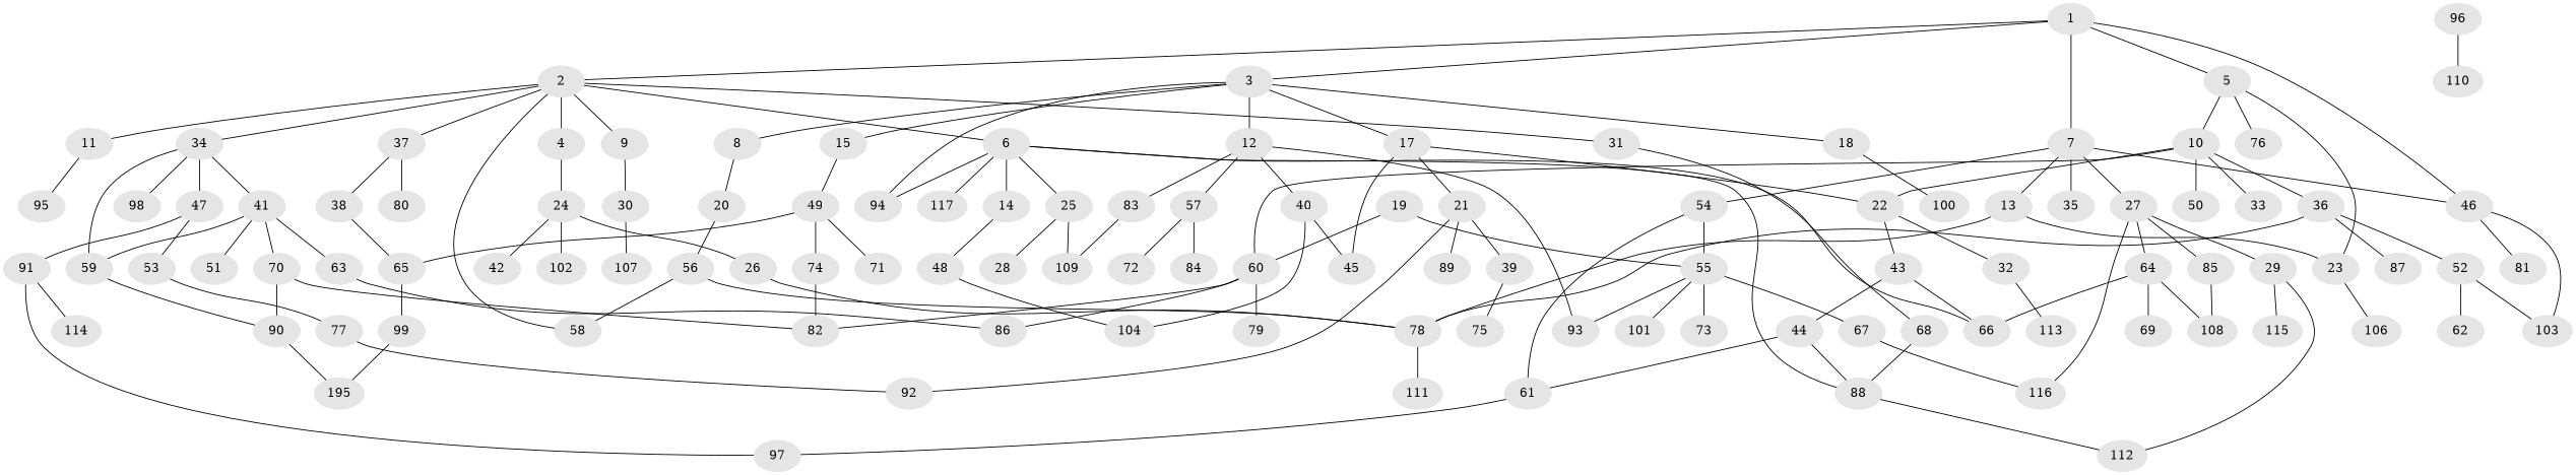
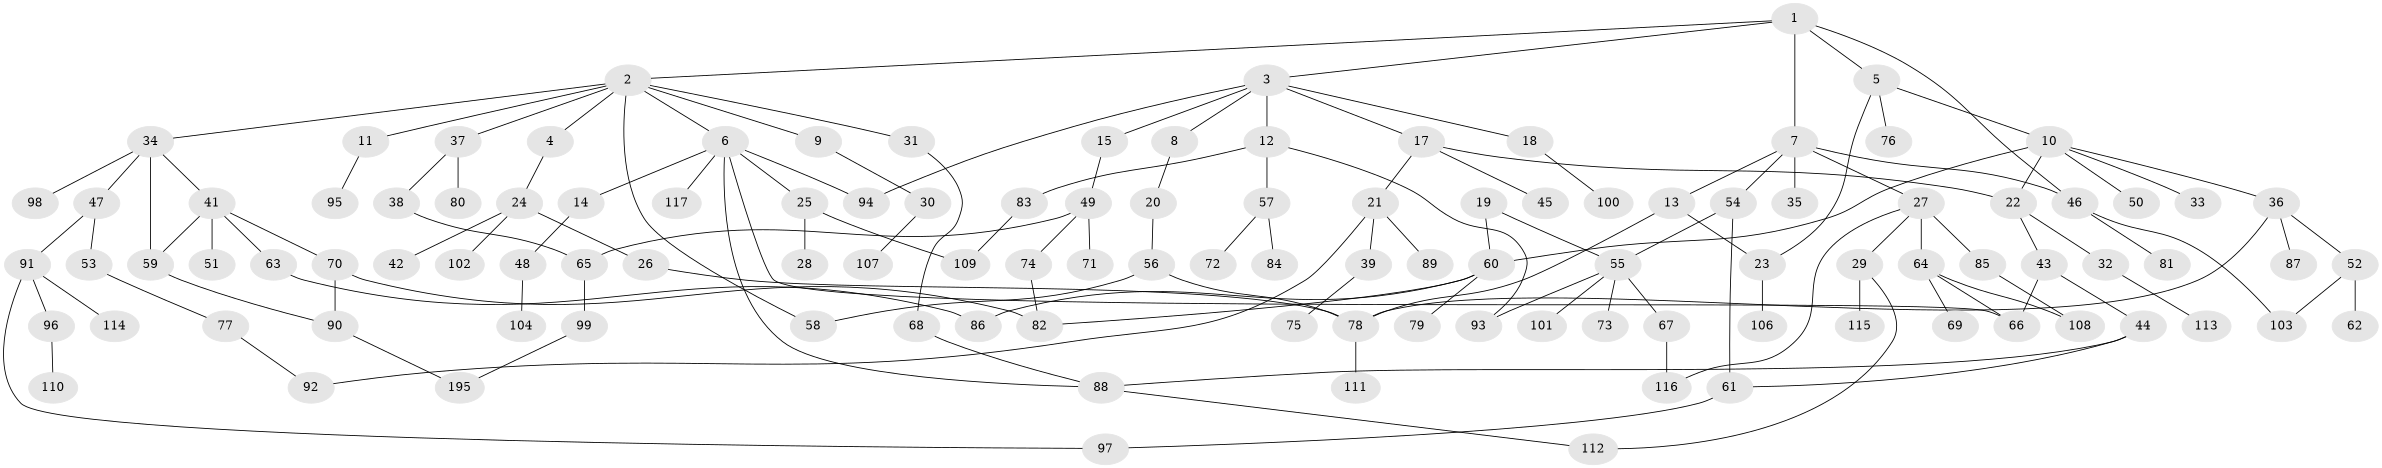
  graph {
    node [color=gray90 style=filled]
    1
    2
    3
    5
    7
    46
    4
    6
    9
    11
    31
    34
    37
    58
    8
    12
    15
    17
    18
    94
    10
    23
    76
    13
    27
    35
    54
    81
    103
    24
    14
    25
    66
    88
    117
    30
    95
    68
    41
    47
    59
    98
    38
    80
    20
-   40
    57
    83
    93
    49
    22
    21
    45
    100
    26
    42
    102
    33
    36
    50
    60
    106
    48
    28
    109
    112
    78
    29
    64
    85
    116
    55
    61
    56
    107
    32
    43
    52
    87
    86
    79
    82
    104
    72
    84
    111
    65
    71
    74
    19
    39
    89
    92
    67
    73
    101
    75
    113
    44
    115
    69
    108
    51
    63
    70
    53
    91
    90
    62
    99
    97
    77
    96
    114
    n115 [label=195]
    110
    1 -- 2
    1 -- 3
    1 -- 5
    1 -- 7
    1 -- 46
    2 -- 4
    2 -- 6
    2 -- 9
    2 -- 11
    2 -- 31
    2 -- 34
    2 -- 37
    2 -- 58
    3 -- 8
    3 -- 12
    3 -- 15
    3 -- 17
    3 -- 18
    3 -- 94
    5 -- 10
    5 -- 23
    5 -- 76
    7 -- 46
    7 -- 13
    7 -- 27
    7 -- 35
    7 -- 54
    46 -- 81
    46 -- 103
    4 -- 24
    6 -- 94
    6 -- 14
    6 -- 25
    6 -- 66
    6 -- 88
    6 -- 117
    9 -- 30
    11 -- 95
    31 -- 68
    34 -- 41
    34 -- 47
    34 -- 59
    34 -- 98
    37 -- 38
    37 -- 80
    8 -- 20
-   12 -- 40
    12 -- 57
    12 -- 83
    12 -- 93
    15 -- 49
    17 -- 22
    17 -- 21
    17 -- 45
    18 -- 100
    10 -- 22
    10 -- 33
    10 -- 36
    10 -- 50
    10 -- 60
    23 -- 106
    13 -- 23
    13 -- 78
    27 -- 29
    27 -- 64
    27 -- 85
    27 -- 116
    54 -- 55
    54 -- 61
    24 -- 26
    24 -- 42
    24 -- 102
    14 -- 48
    25 -- 28
    25 -- 109
    88 -- 112
    30 -- 107
    68 -- 88
    41 -- 59
    41 -- 51
    41 -- 63
    41 -- 70
    47 -- 53
    47 -- 91
    59 -- 90
    38 -- 65
    20 -- 56
-   40 -- 45
-   40 -- 104
    57 -- 72
    57 -- 84
    83 -- 109
    49 -- 65
    49 -- 71
    49 -- 74
    22 -- 32
    22 -- 43
    21 -- 39
    21 -- 89
    21 -- 92
    26 -- 78
    36 -- 78
    36 -- 52
    36 -- 87
    60 -- 86
    60 -- 79
    60 -- 82
    48 -- 104
    78 -- 111
    29 -- 112
    29 -- 115
    64 -- 66
    64 -- 69
    64 -- 108
    85 -- 108
    55 -- 93
    55 -- 67
    55 -- 73
    55 -- 101
    61 -- 97
    56 -- 58
    56 -- 78
    32 -- 113
    43 -- 66
    43 -- 44
    52 -- 103
    52 -- 62
    65 -- 99
    74 -- 82
    19 -- 60
    19 -- 55
    39 -- 75
    67 -- 116
    44 -- 88
    44 -- 61
    63 -- 86
    70 -- 82
    70 -- 90
    53 -- 77
    91 -- 97
+   91 -- 96
    91 -- 114
    90 -- n115
    99 -- n115
    77 -- 92
    96 -- 110
  }
